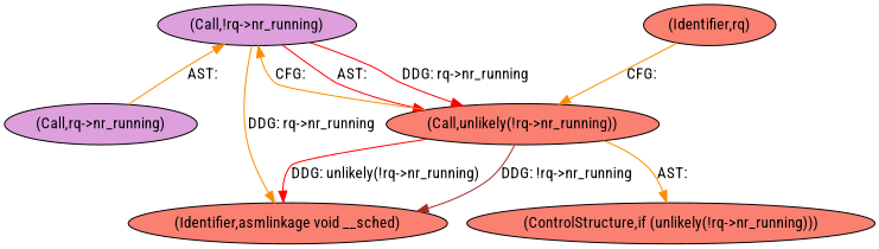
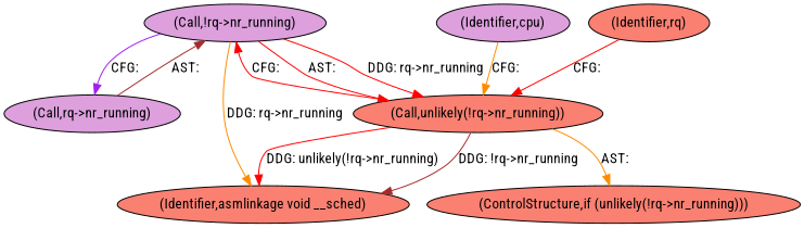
  digraph {
    fontname="Roboto Condensed"
    node [fillcolor=salmon fontname="Roboto Condensed" style=filled]
    edge [color=red fontname="Roboto Condensed"]
    n1 [fillcolor=plum label="(Call,!rq->nr_running)"]
    n2 [label="(Call,unlikely(!rq->nr_running))"]
    n3 [fillcolor=plum label="(Call,rq->nr_running)"]
    n4 [label="(Identifier,asmlinkage void __sched)"]
    n5 [label="(ControlStructure,if (unlikely(!rq->nr_running)))"]
+   n6 [fillcolor=plum label="(Identifier,cpu)"]
    n7 [label="(Identifier,rq)"]
    n1 -> n2 [label="AST: "]
    n1 -> n2 [label="DDG: rq->nr_running"]
+   n1 -> n3 [color=purple label="CFG: "]
    n1 -> n4 [color=darkorange label="DDG: rq->nr_running"]
-   n2 -> n1 [color=darkorange label="CFG: "]
+   n2 -> n1 [label="CFG: "]
    n2 -> n4 [color=brown label="DDG: !rq->nr_running"]
    n2 -> n4 [label="DDG: unlikely(!rq->nr_running)"]
    n2 -> n5 [color=darkorange label="AST: "]
-   n3 -> n1 [color=darkorange label="AST: "]
-   n7 -> n2 [color=darkorange label="CFG: "]
+   n3 -> n1 [color=brown label="AST: "]
+   n6 -> n2 [color=darkorange label="CFG: "]
+   n7 -> n2 [label="CFG: "]
  }
